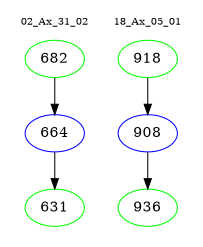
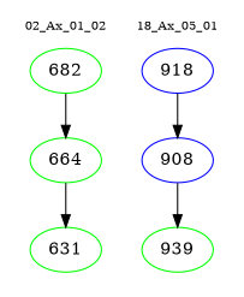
  digraph {
    node [color=green]
    edge [color=black]
    n1 [label=682]
-   n2 [color=blue label=664]
+   n2 [label=664]
    n3 [label=631]
-   n4 [label=918]
+   n4 [color=blue label=918]
    n5 [color=blue label=908]
-   n6 [label=936]
+   n6 [label=939]
    subgraph cluster_1 {
      color=white
      fontsize=10
-     label="02_Ax_31_02"
+     label="02_Ax_01_02"
      n1
      n2
      n3
    }
    subgraph cluster_2 {
      color=white
      fontsize=10
      label="18_Ax_05_01"
      n4
      n5
      n6
    }
    n1 -> n2
    n2 -> n3
    n4 -> n5
    n5 -> n6
  }
